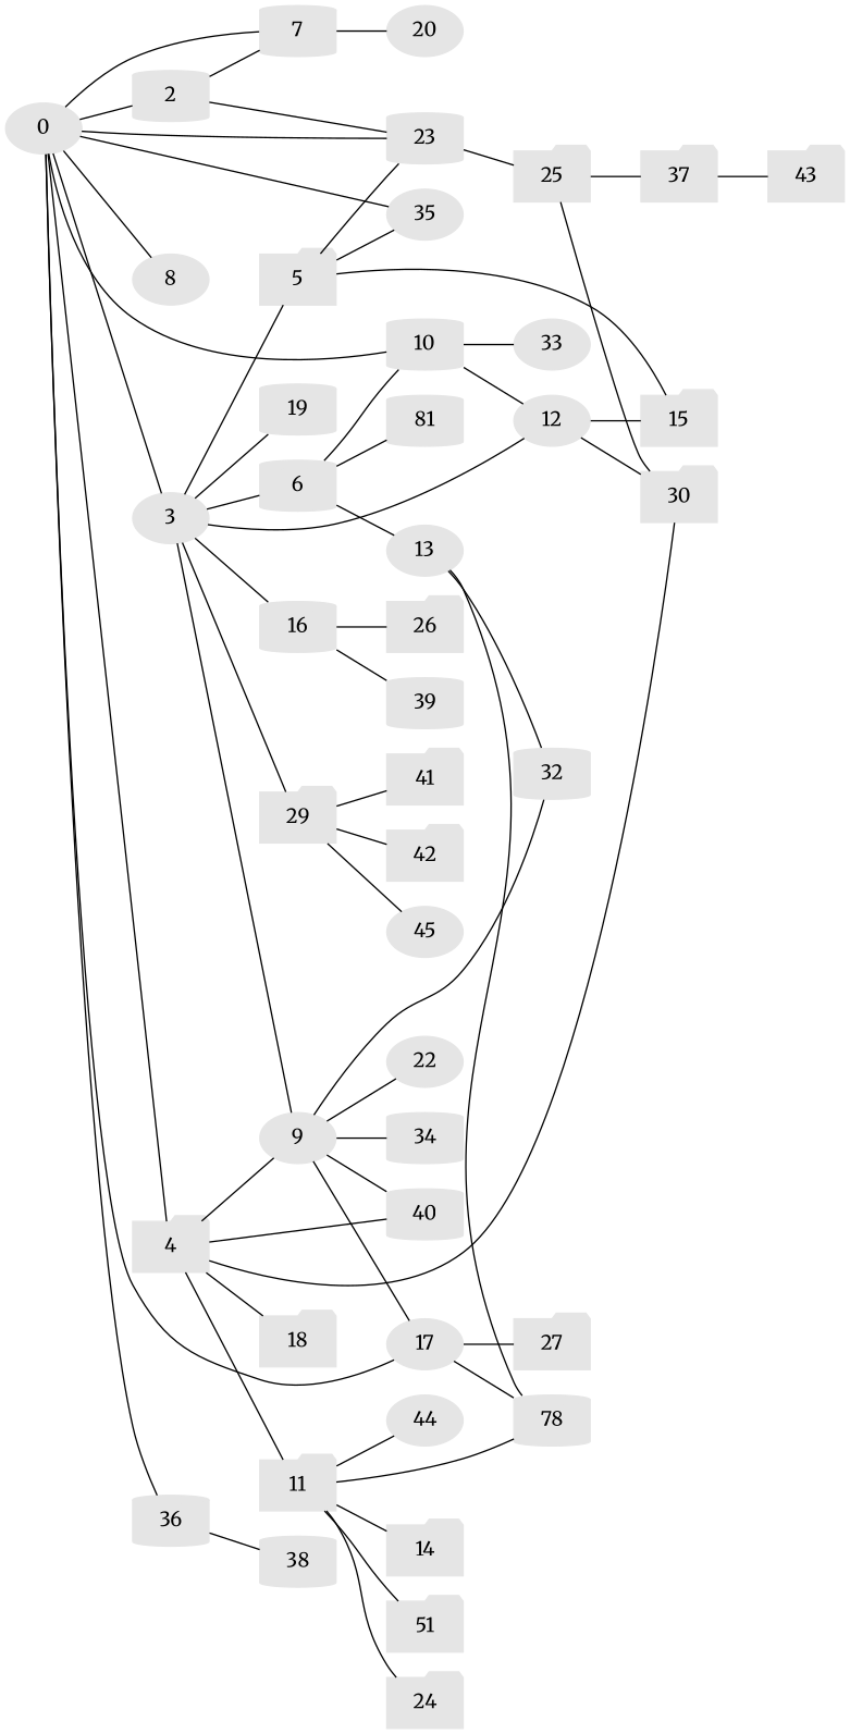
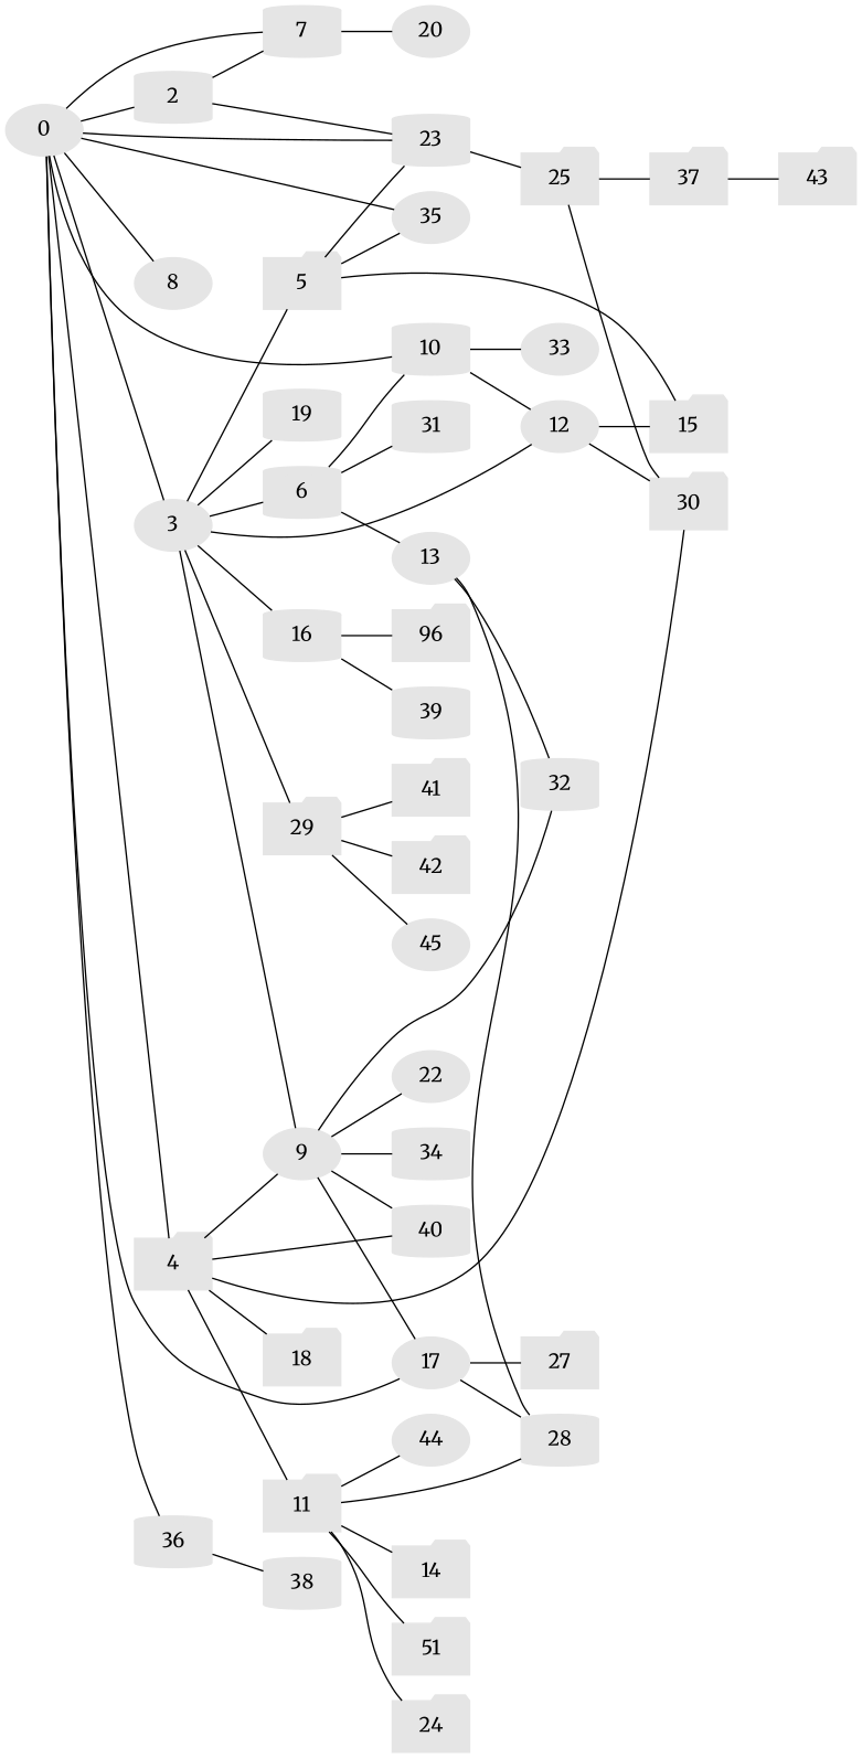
  graph {
    fontname=Merriweather
    rankdir=LR
    node [color=gray90 fontname=Merriweather shape=folder style=filled]
    edge [fontname=Merriweather weight=1.0]
    n1 [label=0 shape=ellipse]
    2 [shape=cylinder]
    3 [shape=ellipse]
    4
    7 [shape=cylinder]
    8 [shape=ellipse]
    10 [shape=cylinder]
    17 [shape=ellipse]
    23 [shape=cylinder]
    35 [shape=ellipse]
    36 [shape=cylinder]
    5
    6 [shape=cylinder]
    9 [shape=ellipse]
    12 [shape=ellipse]
    16 [shape=cylinder]
    19 [shape=cylinder]
    29
    11
    18
    30
    40 [shape=cylinder]
    20 [shape=ellipse]
    33 [shape=ellipse]
-   28 [shape=cylinder label=78]
+   28 [shape=cylinder]
    27
    25
    38 [shape=cylinder]
    15
    13 [shape=ellipse]
-   31 [shape=cylinder label=81]
+   31 [shape=cylinder]
    22 [shape=ellipse]
    32 [shape=cylinder]
    34 [shape=cylinder]
-   26
+   26 [label=96]
    39 [shape=cylinder]
    41
    42
    45 [shape=ellipse]
    14
    n41 [label=51]
    24
    44 [shape=ellipse]
    37
    43
    n1 -- 2
    n1 -- 3
    n1 -- 4
    n1 -- 7 [weight=7.0]
    n1 -- 8
    n1 -- 10
    n1 -- 17
    n1 -- 23
    n1 -- 35
    n1 -- 36
    2 -- 7
    2 -- 23
    3 -- 5
    3 -- 6
    3 -- 9
    3 -- 12
    3 -- 16
    3 -- 19
    3 -- 29
    4 -- 9
    4 -- 11
    4 -- 18
    4 -- 30
    4 -- 40
    7 -- 20
    10 -- 12
    10 -- 33
    17 -- 28
    17 -- 27
    23 -- 25
    36 -- 38
    5 -- 23 [weight=2.0]
    5 -- 35
    5 -- 15
    6 -- 10
    6 -- 13
    6 -- 31
    9 -- 17
    9 -- 40
    9 -- 22
    9 -- 32
    9 -- 34 [weight=2.0]
    12 -- 30
    12 -- 15 [weight=4.0]
    16 -- 26
    16 -- 39
    29 -- 41
    29 -- 42
    29 -- 45
    11 -- 28
    11 -- 14
    11 -- n41
    11 -- 24
    11 -- 44
    25 -- 30
    25 -- 37 [weight=2.0]
    13 -- 28 [weight=3.0]
    13 -- 32
    37 -- 43
  }
